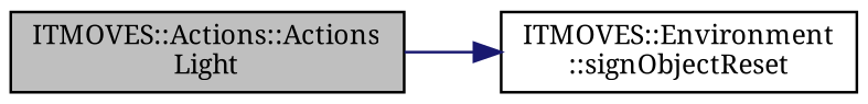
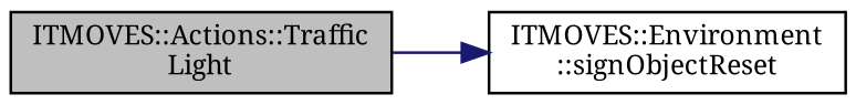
  digraph {
    rankdir=LR
    fontname="Noto Serif"
    node [color=black fontname="Noto Serif" fontsize=10 shape=record style=filled]
-   n1 [fillcolor=grey75 fontcolor=black height=0.2 label="ITMOVES::Actions::Actions\lLight" width=0.4]
+   n1 [fillcolor=grey75 fontcolor=black height=0.2 label="ITMOVES::Actions::Traffic\lLight" width=0.4]
    n2 [fillcolor=white height=0.2 label="ITMOVES::Environment\l::signObjectReset" width=0.4]
    n1 -> n2 [color=midnightblue fontname="Noto Serif" fontsize=10 labelfontname=Helvetica labelfontsize=10 style=solid]
  }
